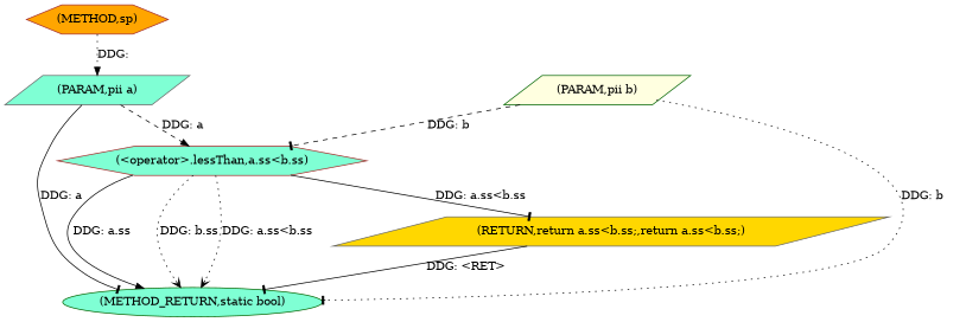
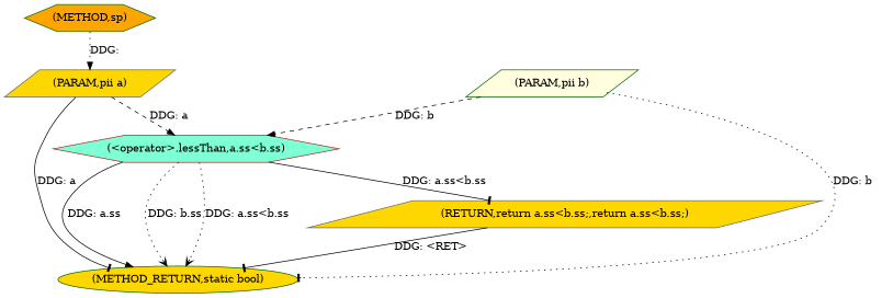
  digraph {
    node [color=brown fillcolor=aquamarine shape=parallelogram style=filled]
    edge [arrowhead=tee style=dotted]
-   n1 [fillcolor=orange label="(METHOD,sp)" shape=hexagon]
-   n2 [color=gray40 label="(PARAM,pii a)"]
-   n3 [color=darkgreen label="(METHOD_RETURN,static bool)" shape=ellipse]
+   n1 [color=darkgreen fillcolor=orange label="(METHOD,sp)" shape=hexagon]
+   n2 [color=gray40 fillcolor=gold label="(PARAM,pii a)"]
+   n3 [color=darkgreen fillcolor=gold label="(METHOD_RETURN,static bool)" shape=ellipse]
    n4 [label="(<operator>.lessThan,a.ss<b.ss)" shape=hexagon]
    n5 [color=darkgreen fillcolor=lightyellow label="(PARAM,pii b)"]
    n6 [color=gray40 fillcolor=gold label="(RETURN,return a.ss<b.ss;,return a.ss<b.ss;)"]
    n1 -> n2 [arrowhead=normal label="DDG: "]
    n2 -> n3 [label="DDG: a" style=solid]
    n2 -> n4 [arrowhead=normal label="DDG: a" style=dashed]
    n4 -> n3 [arrowhead=normal label="DDG: a.ss" style=solid]
    n4 -> n3 [arrowhead=vee label="DDG: b.ss"]
    n4 -> n3 [arrowhead=vee label="DDG: a.ss<b.ss"]
    n4 -> n6 [label="DDG: a.ss<b.ss" style=solid]
    n5 -> n3 [label="DDG: b"]
-   n5 -> n4 [label="DDG: b" style=dashed]
+   n5 -> n4 [arrowhead=normal label="DDG: b" style=dashed]
    n6 -> n3 [label="DDG: <RET>" style=solid]
  }
